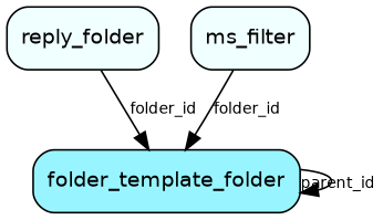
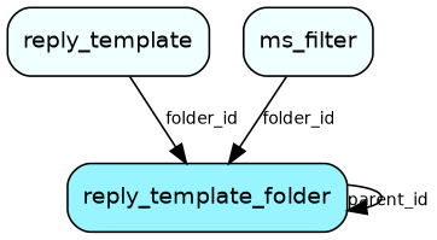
  digraph {
    node [fillcolor=azure1 fontname=Helvetica fontsize=12 shape=box style="rounded, filled"]
    edge [fontname=Helvetica fontsize=9]
-   reply_template_folder [fillcolor=cadetblue1 label=folder_template_folder]
-   reply_template [label=reply_folder]
+   reply_template_folder [fillcolor=cadetblue1]
+   reply_template
    ms_filter
    reply_template_folder -> reply_template_folder [headlabel=parent_id]
    reply_template -> reply_template_folder [label=folder_id]
    ms_filter -> reply_template_folder [label=folder_id]
  }
